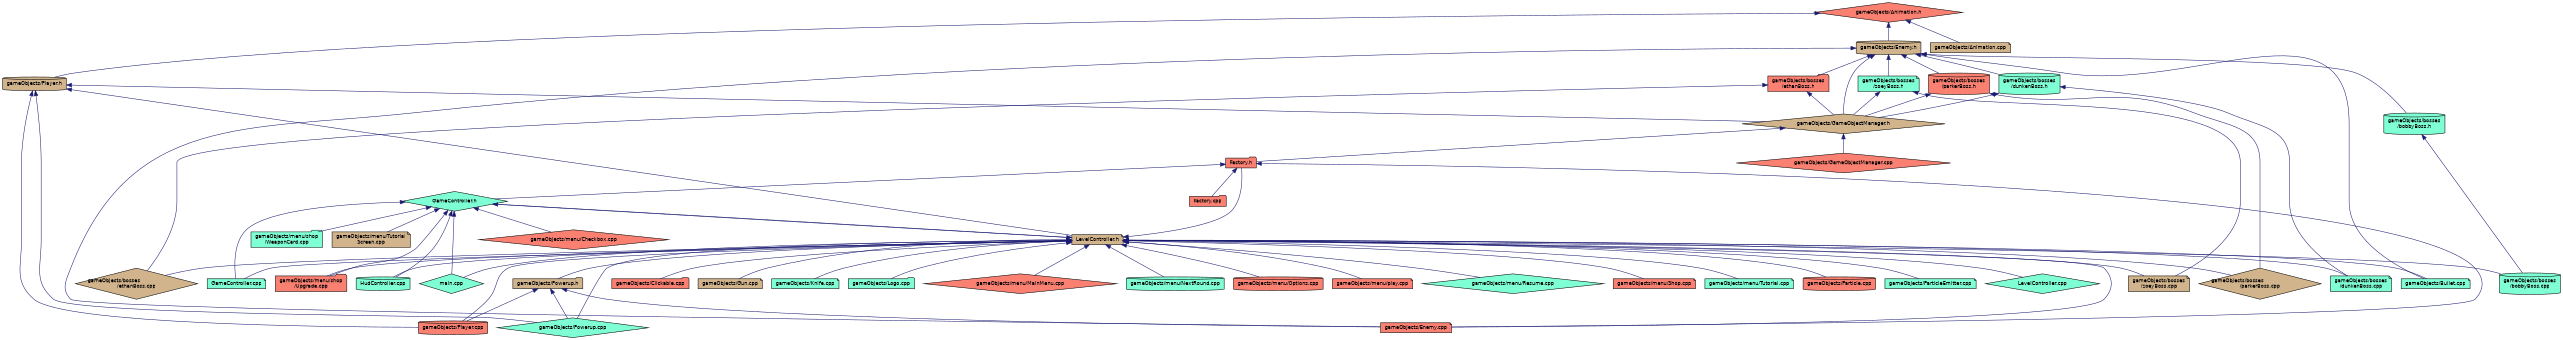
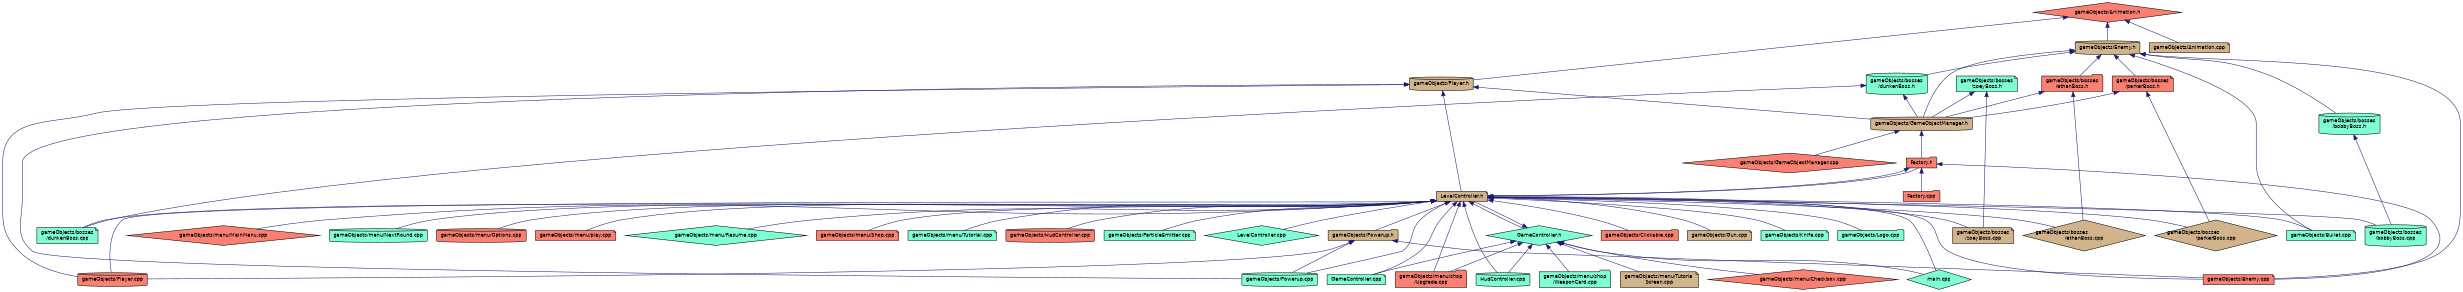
  digraph {
    node [color=black fillcolor=aquamarine fontname=Helvetica fontsize=10 shape=note style=filled]
    edge [color=midnightblue dir=back fontname=Helvetica fontsize=10 labelfontname=Helvetica labelfontsize=10 style=solid]
    n1 [fillcolor=salmon fontcolor=black height=0.2 label="gameObjects/Animation.h" shape=diamond width=0.4]
    n2 [fillcolor=tan height=0.2 label="gameObjects/Player.h" shape=cylinder width=0.4]
    n3 [fillcolor=tan height=0.2 label="gameObjects/Enemy.h" shape=cylinder width=0.4]
    n4 [fillcolor=tan height=0.2 label="gameObjects/Animation.cpp" width=0.4]
-   n5 [fillcolor=tan height=0.2 label="gameObjects/GameObjectManager.h" shape=diamond width=0.4]
+   n5 [fillcolor=tan height=0.2 label="gameObjects/GameObjectManager.h" shape=cylinder width=0.4]
    n6 [fillcolor=tan height=0.2 label="LevelController.h" width=0.4]
    n7 [fillcolor=salmon height=0.2 label="gameObjects/Player.cpp" shape=cylinder width=0.4]
-   n8 [height=0.2 label="gameObjects/Powerup.cpp" shape=diamond width=0.4]
+   n8 [height=0.2 label="gameObjects/Powerup.cpp" shape=cylinder width=0.4]
    n9 [fillcolor=salmon height=0.2 label="gameObjects/Enemy.cpp" width=0.4]
    n10 [height=0.2 label="gameObjects/Bullet.cpp" width=0.4]
    n11 [height=0.2 label="gameObjects/bosses\l/dunkenBoss.h" shape=cylinder width=0.4]
    n12 [fillcolor=salmon height=0.2 label="gameObjects/bosses\l/ethanBoss.h" shape=folder width=0.4]
    n13 [height=0.2 label="gameObjects/bosses\l/zoeyBoss.h" width=0.4]
-   n14 [fillcolor=salmon height=0.2 label="gameObjects/bosses\l/parkerBoss.h" shape=cylinder width=0.4]
+   n14 [fillcolor=salmon height=0.2 label="gameObjects/bosses\l/parkerBoss.h" width=0.4]
    n15 [height=0.2 label="gameObjects/bosses\l/bobbyBoss.h" shape=cylinder width=0.4]
    n16 [fillcolor=salmon height=0.2 label="Factory.h" shape=folder width=0.4]
    n17 [fillcolor=salmon height=0.2 label="gameObjects/GameObjectManager.cpp" shape=diamond width=0.4]
    n18 [height=0.2 label="GameController.h" shape=diamond width=0.4]
    n19 [height=0.2 label="GameController.cpp" width=0.4]
    n20 [fillcolor=salmon height=0.2 label="gameObjects/menu/shop\l/Upgrade.cpp" shape=folder width=0.4]
    n21 [height=0.2 label="HudController.cpp" shape=cylinder width=0.4]
    n22 [height=0.2 label="main.cpp" shape=diamond width=0.4]
    n23 [height=0.2 label="gameObjects/bosses\l/bobbyBoss.cpp" shape=cylinder width=0.4]
    n24 [height=0.2 label="gameObjects/bosses\l/dunkenBoss.cpp" width=0.4]
    n25 [fillcolor=tan height=0.2 label="gameObjects/bosses\l/ethanBoss.cpp" shape=diamond width=0.4]
    n26 [fillcolor=tan height=0.2 label="gameObjects/bosses\l/parkerBoss.cpp" shape=diamond width=0.4]
    n27 [fillcolor=tan height=0.2 label="gameObjects/bosses\l/zoeyBoss.cpp" width=0.4]
    n28 [fillcolor=salmon height=0.2 label="gameObjects/Clickable.cpp" shape=folder width=0.4]
    n29 [fillcolor=tan height=0.2 label="gameObjects/Powerup.h" shape=folder width=0.4]
    n30 [fillcolor=tan height=0.2 label="gameObjects/Gun.cpp" width=0.4]
    n31 [height=0.2 label="gameObjects/Knife.cpp" width=0.4]
    n32 [height=0.2 label="gameObjects/Logo.cpp" shape=folder width=0.4]
    n33 [fillcolor=salmon height=0.2 label="gameObjects/menu/MainMenu.cpp" shape=diamond width=0.4]
    n34 [height=0.2 label="gameObjects/menu/NextRound.cpp" shape=cylinder width=0.4]
    n35 [fillcolor=salmon height=0.2 label="gameObjects/menu/Options.cpp" shape=cylinder width=0.4]
    n36 [fillcolor=salmon height=0.2 label="gameObjects/menu/play.cpp" width=0.4]
    n37 [height=0.2 label="gameObjects/menu/Resume.cpp" shape=diamond width=0.4]
    n38 [fillcolor=salmon height=0.2 label="gameObjects/menu/Shop.cpp" width=0.4]
    n39 [height=0.2 label="gameObjects/menu/Tutorial.cpp" width=0.4]
-   n40 [fillcolor=salmon height=0.2 label="gameObjects/Particle.cpp" shape=cylinder width=0.4]
+   n40 [fillcolor=salmon height=0.2 label="gameObjects/HudController.cpp" shape=cylinder width=0.4]
    n41 [height=0.2 label="gameObjects/ParticleEmitter.cpp" width=0.4]
    n42 [height=0.2 label="LevelController.cpp" shape=diamond width=0.4]
    n43 [fillcolor=salmon height=0.2 label="Factory.cpp" shape=folder width=0.4]
    n44 [fillcolor=salmon height=0.2 label="gameObjects/menu/Checkbox.cpp" shape=diamond width=0.4]
    n45 [height=0.2 label="gameObjects/menu/shop\l/WeaponCard.cpp" shape=folder width=0.4]
    n46 [fillcolor=tan height=0.2 label="gameObjects/menu/Tutorial\lScreen.cpp" width=0.4]
    n1 -> n2
    n1 -> n3
    n1 -> n4
    n2 -> n5
    n2 -> n6
    n2 -> n7
    n2 -> n8
    n3 -> n5
    n3 -> n9
    n3 -> n10
    n3 -> n11
    n3 -> n12
-   n3 -> n13
    n3 -> n14
    n3 -> n15
    n5 -> n16
    n5 -> n17
    n6 -> n7
    n6 -> n8
    n6 -> n9
    n6 -> n10
    n6 -> n16
    n6 -> n18
    n6 -> n19
    n6 -> n20
    n6 -> n21
    n6 -> n22
    n6 -> n23
    n6 -> n24
    n6 -> n25
    n6 -> n26
    n6 -> n27
    n6 -> n28
    n6 -> n29
    n6 -> n30
    n6 -> n31
    n6 -> n32
    n6 -> n33
    n6 -> n34
    n6 -> n35
    n6 -> n36
    n6 -> n37
    n6 -> n38
    n6 -> n39
    n6 -> n40
    n6 -> n41
    n6 -> n42
    n11 -> n5
    n11 -> n24
    n12 -> n5
    n12 -> n25
    n13 -> n5
    n13 -> n27
    n14 -> n5
    n14 -> n26
    n15 -> n23
-   n16 -> n18
+   n16 -> n6
    n16 -> n9
    n16 -> n43
    n18 -> n6
    n18 -> n19
    n18 -> n20
    n18 -> n21
    n18 -> n22
    n18 -> n44
    n18 -> n45
    n18 -> n46
    n29 -> n7
    n29 -> n8
    n29 -> n9
  }
